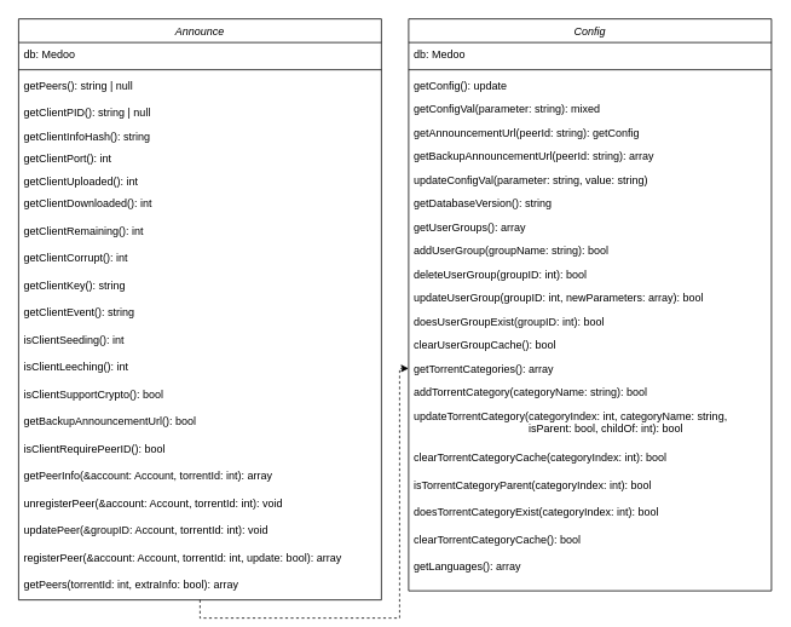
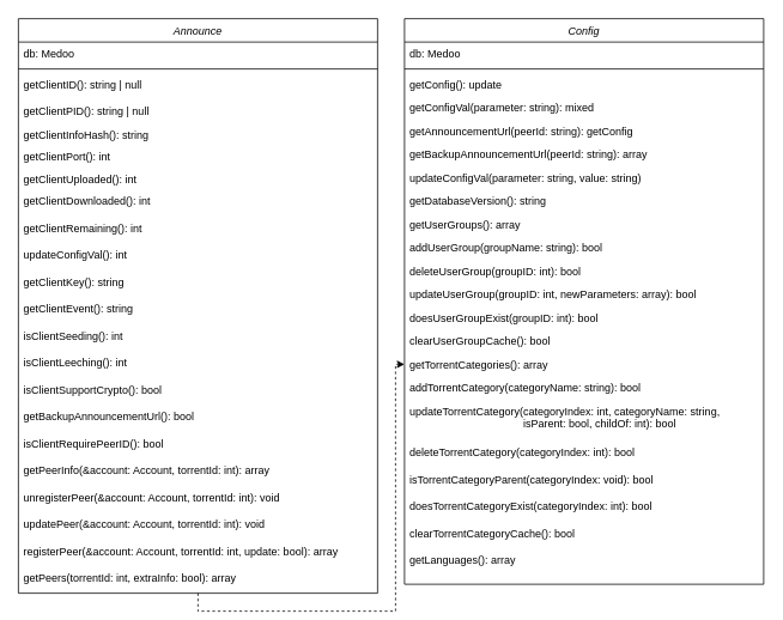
  <mxCell id="0" />
  <mxCell id="1" parent="0" />
  <mxCell id="2" style="edgeStyle=orthogonalEdgeStyle;rounded=0;orthogonalLoop=1;jettySize=auto;html=1;exitX=0.5;exitY=1;exitDx=0;exitDy=0;entryX=0;entryY=0.5;entryDx=0;entryDy=0;dashed=1;" edge="1" parent="1" source="3" target="41"><mxGeometry relative="1" as="geometry" /></mxCell>
  <mxCell id="3" value="Announce" style="swimlane;fontStyle=2;align=center;verticalAlign=top;childLayout=stackLayout;horizontal=1;startSize=26;horizontalStack=0;resizeParent=1;resizeLast=0;collapsible=1;marginBottom=0;rounded=0;shadow=0;strokeWidth=1;" parent="1" vertex="1"><mxGeometry x="20" y="20" width="400" height="640" as="geometry"><mxRectangle x="230" y="140" width="160" height="26" as="alternateBounds" /></mxGeometry></mxCell>
  <mxCell id="4" value="db: Medoo" style="text;align=left;verticalAlign=top;spacingLeft=4;spacingRight=4;overflow=hidden;rotatable=0;points=[[0,0.5],[1,0.5]];portConstraint=eastwest;" parent="3" vertex="1"><mxGeometry y="26" width="400" height="26" as="geometry" /></mxCell>
  <mxCell id="5" value="" style="line;html=1;strokeWidth=1;align=left;verticalAlign=middle;spacingTop=-1;spacingLeft=3;spacingRight=3;rotatable=0;labelPosition=right;points=[];portConstraint=eastwest;" parent="3" vertex="1"><mxGeometry y="52" width="400" height="8" as="geometry" /></mxCell>
- <mxCell id="6" value="getPeers(): string | null" style="text;align=left;verticalAlign=top;spacingLeft=4;spacingRight=4;overflow=hidden;rotatable=0;points=[[0,0.5],[1,0.5]];portConstraint=eastwest;" parent="3" vertex="1"><mxGeometry y="60" width="400" height="30" as="geometry" /></mxCell>
+ <mxCell id="6" value="getClientID(): string | null" style="text;align=left;verticalAlign=top;spacingLeft=4;spacingRight=4;overflow=hidden;rotatable=0;points=[[0,0.5],[1,0.5]];portConstraint=eastwest;" parent="3" vertex="1"><mxGeometry y="60" width="400" height="30" as="geometry" /></mxCell>
  <mxCell id="7" value="getClientPID(): string | null" style="text;align=left;verticalAlign=top;spacingLeft=4;spacingRight=4;overflow=hidden;rotatable=0;points=[[0,0.5],[1,0.5]];portConstraint=eastwest;" vertex="1" parent="3"><mxGeometry y="90" width="400" height="26" as="geometry" /></mxCell>
  <mxCell id="8" value="getClientInfoHash(): string" style="text;align=left;verticalAlign=top;spacingLeft=4;spacingRight=4;overflow=hidden;rotatable=0;points=[[0,0.5],[1,0.5]];portConstraint=eastwest;" vertex="1" parent="3"><mxGeometry y="116" width="400" height="24" as="geometry" /></mxCell>
  <mxCell id="9" value="getClientPort(): int" style="text;align=left;verticalAlign=top;spacingLeft=4;spacingRight=4;overflow=hidden;rotatable=0;points=[[0,0.5],[1,0.5]];portConstraint=eastwest;" vertex="1" parent="3"><mxGeometry y="140" width="400" height="26" as="geometry" /></mxCell>
  <mxCell id="10" value="getClientUploaded(): int" style="text;align=left;verticalAlign=top;spacingLeft=4;spacingRight=4;overflow=hidden;rotatable=0;points=[[0,0.5],[1,0.5]];portConstraint=eastwest;" vertex="1" parent="3"><mxGeometry y="166" width="400" height="24" as="geometry" /></mxCell>
  <mxCell id="11" value="getClientDownloaded(): int" style="text;align=left;verticalAlign=top;spacingLeft=4;spacingRight=4;overflow=hidden;rotatable=0;points=[[0,0.5],[1,0.5]];portConstraint=eastwest;" vertex="1" parent="3"><mxGeometry y="190" width="400" height="30" as="geometry" /></mxCell>
  <mxCell id="12" value="getClientRemaining(): int" style="text;align=left;verticalAlign=top;spacingLeft=4;spacingRight=4;overflow=hidden;rotatable=0;points=[[0,0.5],[1,0.5]];portConstraint=eastwest;" vertex="1" parent="3"><mxGeometry y="220" width="400" height="30" as="geometry" /></mxCell>
- <mxCell id="13" value="getClientCorrupt(): int" style="text;align=left;verticalAlign=top;spacingLeft=4;spacingRight=4;overflow=hidden;rotatable=0;points=[[0,0.5],[1,0.5]];portConstraint=eastwest;" vertex="1" parent="3"><mxGeometry y="250" width="400" height="30" as="geometry" /></mxCell>
+ <mxCell id="13" value="updateConfigVal(): int" style="text;align=left;verticalAlign=top;spacingLeft=4;spacingRight=4;overflow=hidden;rotatable=0;points=[[0,0.5],[1,0.5]];portConstraint=eastwest;" vertex="1" parent="3"><mxGeometry y="250" width="400" height="30" as="geometry" /></mxCell>
  <mxCell id="14" value="getClientKey(): string" style="text;align=left;verticalAlign=top;spacingLeft=4;spacingRight=4;overflow=hidden;rotatable=0;points=[[0,0.5],[1,0.5]];portConstraint=eastwest;" vertex="1" parent="3"><mxGeometry y="280" width="400" height="30" as="geometry" /></mxCell>
  <mxCell id="15" value="getClientEvent(): string" style="text;align=left;verticalAlign=top;spacingLeft=4;spacingRight=4;overflow=hidden;rotatable=0;points=[[0,0.5],[1,0.5]];portConstraint=eastwest;" vertex="1" parent="3"><mxGeometry y="310" width="400" height="30" as="geometry" /></mxCell>
  <mxCell id="16" value="isClientSeeding(): int" style="text;align=left;verticalAlign=top;spacingLeft=4;spacingRight=4;overflow=hidden;rotatable=0;points=[[0,0.5],[1,0.5]];portConstraint=eastwest;" vertex="1" parent="3"><mxGeometry y="340" width="400" height="30" as="geometry" /></mxCell>
  <mxCell id="17" value="isClientLeeching(): int" style="text;align=left;verticalAlign=top;spacingLeft=4;spacingRight=4;overflow=hidden;rotatable=0;points=[[0,0.5],[1,0.5]];portConstraint=eastwest;" vertex="1" parent="3"><mxGeometry y="370" width="400" height="30" as="geometry" /></mxCell>
  <mxCell id="18" value="isClientSupportCrypto(): bool" style="text;align=left;verticalAlign=top;spacingLeft=4;spacingRight=4;overflow=hidden;rotatable=0;points=[[0,0.5],[1,0.5]];portConstraint=eastwest;" vertex="1" parent="3"><mxGeometry y="400" width="400" height="30" as="geometry" /></mxCell>
  <mxCell id="19" value="getBackupAnnouncementUrl(): bool" style="text;align=left;verticalAlign=top;spacingLeft=4;spacingRight=4;overflow=hidden;rotatable=0;points=[[0,0.5],[1,0.5]];portConstraint=eastwest;" vertex="1" parent="3"><mxGeometry y="430" width="400" height="30" as="geometry" /></mxCell>
  <mxCell id="20" value="isClientRequirePeerID(): bool" style="text;align=left;verticalAlign=top;spacingLeft=4;spacingRight=4;overflow=hidden;rotatable=0;points=[[0,0.5],[1,0.5]];portConstraint=eastwest;" vertex="1" parent="3"><mxGeometry y="460" width="400" height="30" as="geometry" /></mxCell>
  <mxCell id="21" value="getPeerInfo(&amp;account: Account, torrentId: int): array" style="text;align=left;verticalAlign=top;spacingLeft=4;spacingRight=4;overflow=hidden;rotatable=0;points=[[0,0.5],[1,0.5]];portConstraint=eastwest;" vertex="1" parent="3"><mxGeometry y="490" width="400" height="30" as="geometry" /></mxCell>
  <mxCell id="22" value="unregisterPeer(&amp;account: Account, torrentId: int): void" style="text;align=left;verticalAlign=top;spacingLeft=4;spacingRight=4;overflow=hidden;rotatable=0;points=[[0,0.5],[1,0.5]];portConstraint=eastwest;" vertex="1" parent="3"><mxGeometry y="520" width="400" height="30" as="geometry" /></mxCell>
- <mxCell id="23" value="updatePeer(&amp;groupID: Account, torrentId: int): void" style="text;align=left;verticalAlign=top;spacingLeft=4;spacingRight=4;overflow=hidden;rotatable=0;points=[[0,0.5],[1,0.5]];portConstraint=eastwest;" vertex="1" parent="3"><mxGeometry y="550" width="400" height="30" as="geometry" /></mxCell>
+ <mxCell id="23" value="updatePeer(&amp;account: Account, torrentId: int): void" style="text;align=left;verticalAlign=top;spacingLeft=4;spacingRight=4;overflow=hidden;rotatable=0;points=[[0,0.5],[1,0.5]];portConstraint=eastwest;" vertex="1" parent="3"><mxGeometry y="550" width="400" height="30" as="geometry" /></mxCell>
  <mxCell id="24" value="registerPeer(&amp;account: Account, torrentId: int, update: bool): array" style="text;align=left;verticalAlign=top;spacingLeft=4;spacingRight=4;overflow=hidden;rotatable=0;points=[[0,0.5],[1,0.5]];portConstraint=eastwest;" vertex="1" parent="3"><mxGeometry y="580" width="400" height="30" as="geometry" /></mxCell>
  <mxCell id="25" value="getPeers(torrentId: int, extraInfo: bool): array" style="text;align=left;verticalAlign=top;spacingLeft=4;spacingRight=4;overflow=hidden;rotatable=0;points=[[0,0.5],[1,0.5]];portConstraint=eastwest;" vertex="1" parent="3"><mxGeometry y="610" width="400" height="30" as="geometry" /></mxCell>
  <mxCell id="26" value="Config" style="swimlane;fontStyle=2;align=center;verticalAlign=top;childLayout=stackLayout;horizontal=1;startSize=26;horizontalStack=0;resizeParent=1;resizeLast=0;collapsible=1;marginBottom=0;rounded=0;shadow=0;strokeWidth=1;" vertex="1" parent="1"><mxGeometry x="450" y="20" width="400" height="630" as="geometry"><mxRectangle x="230" y="140" width="160" height="26" as="alternateBounds" /></mxGeometry></mxCell>
  <mxCell id="27" value="db: Medoo" style="text;align=left;verticalAlign=top;spacingLeft=4;spacingRight=4;overflow=hidden;rotatable=0;points=[[0,0.5],[1,0.5]];portConstraint=eastwest;" vertex="1" parent="26"><mxGeometry y="26" width="400" height="26" as="geometry" /></mxCell>
  <mxCell id="28" value="" style="line;html=1;strokeWidth=1;align=left;verticalAlign=middle;spacingTop=-1;spacingLeft=3;spacingRight=3;rotatable=0;labelPosition=right;points=[];portConstraint=eastwest;" vertex="1" parent="26"><mxGeometry y="52" width="400" height="8" as="geometry" /></mxCell>
  <mxCell id="29" value="getConfig(): update" style="text;align=left;verticalAlign=top;spacingLeft=4;spacingRight=4;overflow=hidden;rotatable=0;points=[[0,0.5],[1,0.5]];portConstraint=eastwest;" vertex="1" parent="26"><mxGeometry y="60" width="400" height="26" as="geometry" /></mxCell>
  <mxCell id="30" value="getConfigVal(parameter: string): mixed" style="text;align=left;verticalAlign=top;spacingLeft=4;spacingRight=4;overflow=hidden;rotatable=0;points=[[0,0.5],[1,0.5]];portConstraint=eastwest;" vertex="1" parent="26"><mxGeometry y="86" width="400" height="26" as="geometry" /></mxCell>
  <mxCell id="31" value="getAnnouncementUrl(peerId: string): getConfig" style="text;align=left;verticalAlign=top;spacingLeft=4;spacingRight=4;overflow=hidden;rotatable=0;points=[[0,0.5],[1,0.5]];portConstraint=eastwest;" vertex="1" parent="26"><mxGeometry y="112" width="400" height="26" as="geometry" /></mxCell>
  <mxCell id="32" value="getBackupAnnouncementUrl(peerId: string): array" style="text;align=left;verticalAlign=top;spacingLeft=4;spacingRight=4;overflow=hidden;rotatable=0;points=[[0,0.5],[1,0.5]];portConstraint=eastwest;" vertex="1" parent="26"><mxGeometry y="138" width="400" height="26" as="geometry" /></mxCell>
  <mxCell id="33" value="updateConfigVal(parameter: string, value: string)" style="text;align=left;verticalAlign=top;spacingLeft=4;spacingRight=4;overflow=hidden;rotatable=0;points=[[0,0.5],[1,0.5]];portConstraint=eastwest;" vertex="1" parent="26"><mxGeometry y="164" width="400" height="26" as="geometry" /></mxCell>
  <mxCell id="34" value="getDatabaseVersion(): string" style="text;align=left;verticalAlign=top;spacingLeft=4;spacingRight=4;overflow=hidden;rotatable=0;points=[[0,0.5],[1,0.5]];portConstraint=eastwest;" vertex="1" parent="26"><mxGeometry y="190" width="400" height="26" as="geometry" /></mxCell>
  <mxCell id="35" value="getUserGroups(): array" style="text;align=left;verticalAlign=top;spacingLeft=4;spacingRight=4;overflow=hidden;rotatable=0;points=[[0,0.5],[1,0.5]];portConstraint=eastwest;" vertex="1" parent="26"><mxGeometry y="216" width="400" height="26" as="geometry" /></mxCell>
  <mxCell id="36" value="addUserGroup(groupName: string): bool" style="text;align=left;verticalAlign=top;spacingLeft=4;spacingRight=4;overflow=hidden;rotatable=0;points=[[0,0.5],[1,0.5]];portConstraint=eastwest;" vertex="1" parent="26"><mxGeometry y="242" width="400" height="26" as="geometry" /></mxCell>
  <mxCell id="37" value="deleteUserGroup(groupID: int): bool" style="text;align=left;verticalAlign=top;spacingLeft=4;spacingRight=4;overflow=hidden;rotatable=0;points=[[0,0.5],[1,0.5]];portConstraint=eastwest;" vertex="1" parent="26"><mxGeometry y="268" width="400" height="26" as="geometry" /></mxCell>
  <mxCell id="38" value="updateUserGroup(groupID: int, newParameters: array): bool" style="text;align=left;verticalAlign=top;spacingLeft=4;spacingRight=4;overflow=hidden;rotatable=0;points=[[0,0.5],[1,0.5]];portConstraint=eastwest;" vertex="1" parent="26"><mxGeometry y="294" width="400" height="26" as="geometry" /></mxCell>
  <mxCell id="39" value="doesUserGroupExist(groupID: int): bool" style="text;align=left;verticalAlign=top;spacingLeft=4;spacingRight=4;overflow=hidden;rotatable=0;points=[[0,0.5],[1,0.5]];portConstraint=eastwest;" vertex="1" parent="26"><mxGeometry y="320" width="400" height="26" as="geometry" /></mxCell>
  <mxCell id="40" value="clearUserGroupCache(): bool" style="text;align=left;verticalAlign=top;spacingLeft=4;spacingRight=4;overflow=hidden;rotatable=0;points=[[0,0.5],[1,0.5]];portConstraint=eastwest;" vertex="1" parent="26"><mxGeometry y="346" width="400" height="26" as="geometry" /></mxCell>
  <mxCell id="41" value="getTorrentCategories(): array" style="text;align=left;verticalAlign=top;spacingLeft=4;spacingRight=4;overflow=hidden;rotatable=0;points=[[0,0.5],[1,0.5]];portConstraint=eastwest;" vertex="1" parent="26"><mxGeometry y="372" width="400" height="26" as="geometry" /></mxCell>
  <mxCell id="42" value="addTorrentCategory(categoryName: string): bool" style="text;align=left;verticalAlign=top;spacingLeft=4;spacingRight=4;overflow=hidden;rotatable=0;points=[[0,0.5],[1,0.5]];portConstraint=eastwest;" vertex="1" parent="26"><mxGeometry y="398" width="400" height="26" as="geometry" /></mxCell>
  <mxCell id="43" value="updateTorrentCategory(categoryIndex: int, categoryName: string,&#10;                                      isParent: bool, childOf: int): bool&#10;" style="text;align=left;verticalAlign=top;spacingLeft=4;spacingRight=4;overflow=hidden;rotatable=0;points=[[0,0.5],[1,0.5]];portConstraint=eastwest;" vertex="1" parent="26"><mxGeometry y="424" width="400" height="46" as="geometry" /></mxCell>
- <mxCell id="44" value="clearTorrentCategoryCache(categoryIndex: int): bool" style="text;align=left;verticalAlign=top;spacingLeft=4;spacingRight=4;overflow=hidden;rotatable=0;points=[[0,0.5],[1,0.5]];portConstraint=eastwest;" vertex="1" parent="26"><mxGeometry y="470" width="400" height="30" as="geometry" /></mxCell>
- <mxCell id="45" value="isTorrentCategoryParent(categoryIndex: int): bool" style="text;align=left;verticalAlign=top;spacingLeft=4;spacingRight=4;overflow=hidden;rotatable=0;points=[[0,0.5],[1,0.5]];portConstraint=eastwest;" vertex="1" parent="26"><mxGeometry y="500" width="400" height="30" as="geometry" /></mxCell>
+ <mxCell id="44" value="deleteTorrentCategory(categoryIndex: int): bool" style="text;align=left;verticalAlign=top;spacingLeft=4;spacingRight=4;overflow=hidden;rotatable=0;points=[[0,0.5],[1,0.5]];portConstraint=eastwest;" vertex="1" parent="26"><mxGeometry y="470" width="400" height="30" as="geometry" /></mxCell>
+ <mxCell id="45" value="isTorrentCategoryParent(categoryIndex: void): bool" style="text;align=left;verticalAlign=top;spacingLeft=4;spacingRight=4;overflow=hidden;rotatable=0;points=[[0,0.5],[1,0.5]];portConstraint=eastwest;" vertex="1" parent="26"><mxGeometry y="500" width="400" height="30" as="geometry" /></mxCell>
  <mxCell id="46" value="doesTorrentCategoryExist(categoryIndex: int): bool" style="text;align=left;verticalAlign=top;spacingLeft=4;spacingRight=4;overflow=hidden;rotatable=0;points=[[0,0.5],[1,0.5]];portConstraint=eastwest;" vertex="1" parent="26"><mxGeometry y="530" width="400" height="30" as="geometry" /></mxCell>
  <mxCell id="47" value="clearTorrentCategoryCache(): bool" style="text;align=left;verticalAlign=top;spacingLeft=4;spacingRight=4;overflow=hidden;rotatable=0;points=[[0,0.5],[1,0.5]];portConstraint=eastwest;" vertex="1" parent="26"><mxGeometry y="560" width="400" height="30" as="geometry" /></mxCell>
  <mxCell id="48" value="getLanguages(): array" style="text;align=left;verticalAlign=top;spacingLeft=4;spacingRight=4;overflow=hidden;rotatable=0;points=[[0,0.5],[1,0.5]];portConstraint=eastwest;" vertex="1" parent="26"><mxGeometry y="590" width="400" height="30" as="geometry" /></mxCell>
